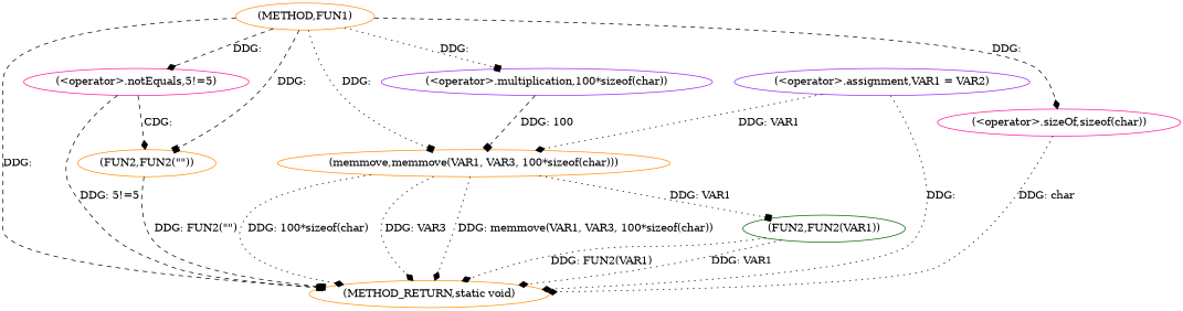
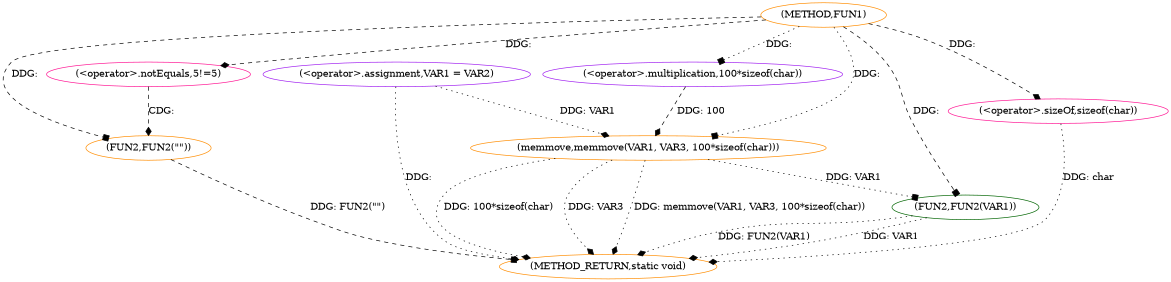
  digraph {
    node [color=darkorange]
    edge [arrowhead=diamond style=dotted]
    n1 [label="(METHOD,FUN1)"]
    n2 [color=deeppink label="(<operator>.notEquals,5!=5)"]
    n3 [label="(FUN2,FUN2(\"\"))"]
    n4 [label="(memmove,memmove(VAR1, VAR3, 100*sizeof(char)))"]
    n5 [color=purple label="(<operator>.multiplication,100*sizeof(char))"]
    n6 [color=deeppink label="(<operator>.sizeOf,sizeof(char))"]
    n7 [color=darkgreen label="(FUN2,FUN2(VAR1))"]
    n8 [label="(METHOD_RETURN,static void)"]
    n9 [color=purple label="(<operator>.assignment,VAR1 = VAR2)"]
    n1 -> n2 [label="DDG: " style=dashed]
    n1 -> n3 [arrowhead=box label="DDG: " style=dashed]
    n1 -> n4 [arrowhead=box label="DDG: "]
    n1 -> n5 [arrowhead=box label="DDG: "]
    n1 -> n6 [label="DDG: " style=dashed]
-   n1 -> n8 [arrowhead=box label="DDG: " style=dashed]
+   n1 -> n7 [arrowhead=box label="DDG: " style=dashed]
    n2 -> n3 [label="CDG: " style=dashed]
-   n2 -> n8 [arrowhead=box label="DDG: 5!=5" style=dashed]
    n3 -> n8 [arrowhead=box label="DDG: FUN2(\"\")" style=dashed]
    n4 -> n7 [arrowhead=box label="DDG: VAR1"]
    n4 -> n8 [label="DDG: memmove(VAR1, VAR3, 100*sizeof(char))"]
    n4 -> n8 [label="DDG: 100*sizeof(char)"]
    n4 -> n8 [label="DDG: VAR3"]
-   n5 -> n4 [arrowhead=box label="DDG: 100" style=dashed]
+   n5 -> n4 [label="DDG: 100" style=dashed]
    n6 -> n8 [label="DDG: char"]
    n7 -> n8 [label="DDG: VAR1"]
    n7 -> n8 [label="DDG: FUN2(VAR1)"]
    n9 -> n4 [label="DDG: VAR1"]
    n9 -> n8 [label="DDG: "]
  }
